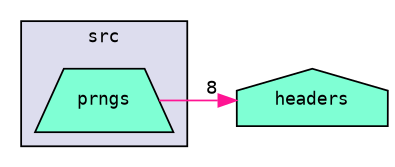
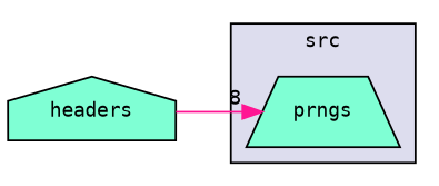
  digraph {
    compound=true
    rankdir=LR
    fontname="DejaVu Sans Mono"
    node [fillcolor=aquamarine fontname="DejaVu Sans Mono" fontsize=10 style=filled]
    n1 [label=prngs pencolor=black shape=trapezium]
    n2 [label=headers shape=house]
    subgraph cluster_1 {
      bgcolor="#ddddee"
      fontsize=10
      label=src
      pencolor=black
      n1
    }
-   n1 -> n2 [headlabel=8 labeldistance=1.5 labelfontname=Helvetica labelfontsize=10 color=deeppink fontname="DejaVu Sans Mono"]
+   n2 -> n1 [headlabel=8 labeldistance=1.5 labelfontname=Helvetica labelfontsize=10 color=deeppink fontname="DejaVu Sans Mono"]
  }
